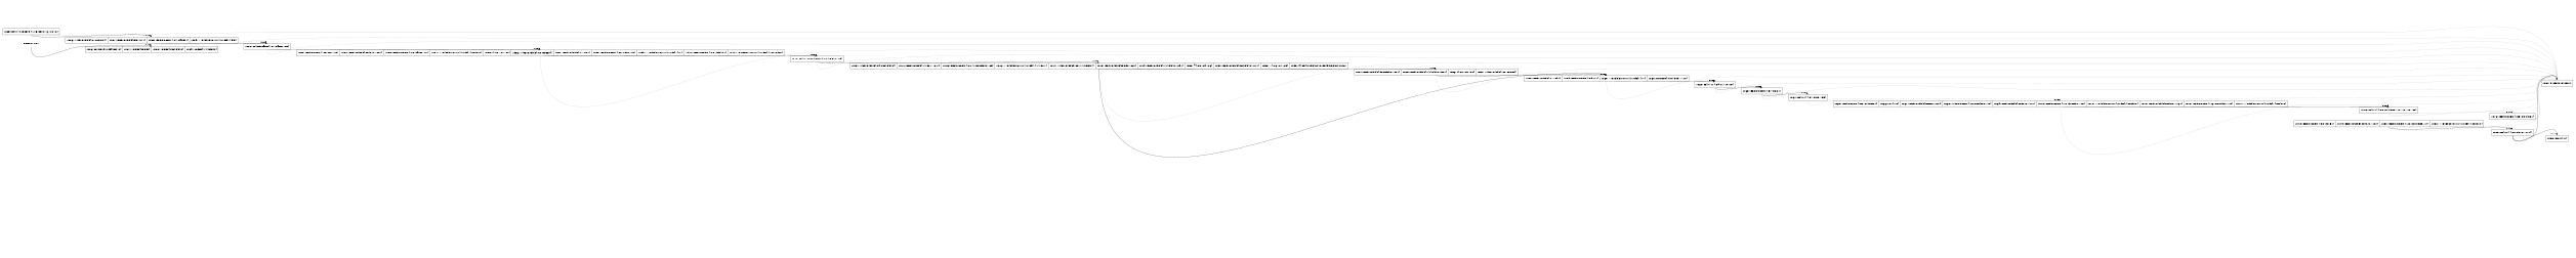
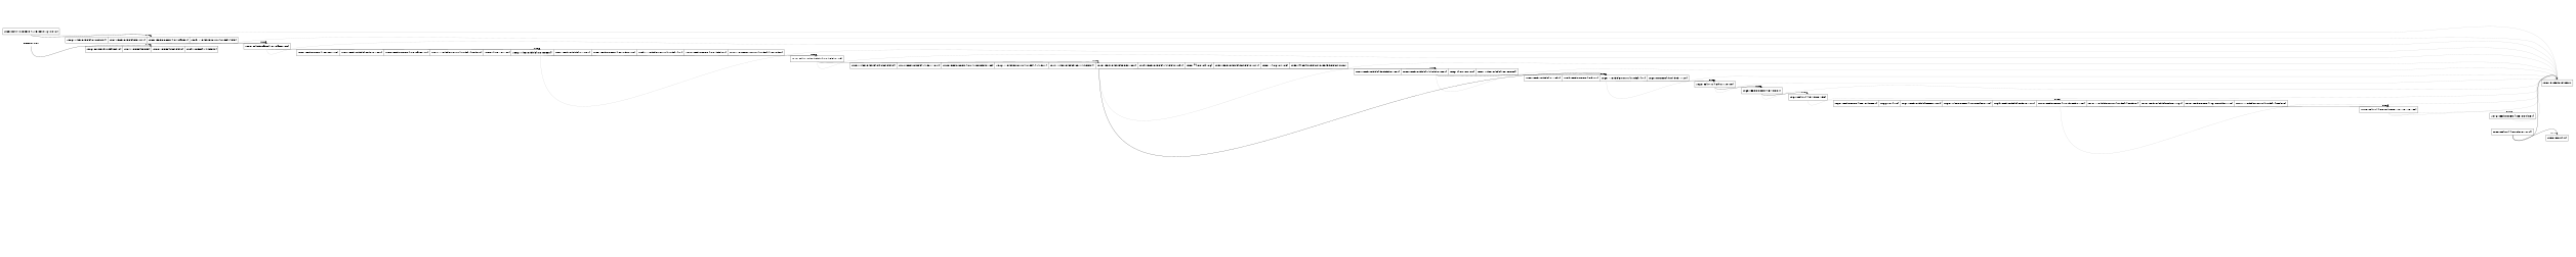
  digraph {
    fontname="DejaVu Sans"
    rankdir=LR
    node [fontname="DejaVu Sans" shape=record]
    edge [fontname="DejaVu Sans" headport=n tailport=s color=gray]
    n1 [label=BB_entry104 shape=none]
    n2 [label="{4106: constant[undefined,v1]|4107: vardecl['target']|4108: vardecl['docheight']|4109: vardecl['winheight']}"]
    n3 [label="{4125: call-UI.$.extend [v4,'extend',v6,v11,v2]}"]
    n4 [label="{4184: exceptional-return}"]
    n5 [label="{4126: write-variable[v2,'options']*|4127: read-variable['ele',v17,-]|4128: read-property[v17,'offset',-]|4129: \<variable-non-null-undef\>['ele']}"]
    n6 [label="{4130: call-ele.offset [v17,'offset',v15]}"]
    n7 [label="{4131: read-property[v15,'top',v13]|4132: read-variable['options',v18,-]|4133: read-property[v18,'offset',v14]|4134: \<variable-non-null-undef\>['options']|4135: -[v13,v14,v12]|4136: write-variable[v12,'target']*|4137: read-variable['UI',v22,-]|4138: read-property[v22,'$doc',v21]|4139: \<variable-non-null-undef\>['UI']|4140: read-property[v21,'height',-]|4141: \<property-non-null-undef\>[v22,'$doc']}"]
    n8 [label="{4142: call-UI.$doc.height [v21,'height',v19]}"]
    n9 [label="{4143: write-variable[v19,'docheight']*|4144: read-variable['window',v24,-]|4145: read-property[v24,'innerHeight',v23]|4146: \<variable-non-null-undef\>['window']|4147: write-variable[v23,'winheight']*|4148: read-variable['target',v28,-]|4149: read-variable['winheight',v29,-]|4150: +[v28,v29,v26]|4151: read-variable['docheight',v27,-]|4152: \>[v26,v27,v25]|4153: if[v25](true-block:1433,false-block:1434)}"]
    n10 [label="{4154: read-variable['docheight',v31,-]|4155: read-variable['winheight',v32,-]|4156: -[v31,v32,v30]|4157: write-variable[v30,'target']*}"]
    n11 [label="{4158: read-variable['UI',v39,-]|4159: read-property[v39,'$',-]|4160: \<variable-non-null-undef\>['UI']|4161: constant[\"html,body\",v40]}"]
    n12 [label="{4162: call-UI.$ [v39,'$',v40,v37]}"]
    n13 [label="{4163: read-property[v37,'stop',-]}"]
    n14 [label="{4164: call-null [v37,'stop',v35]}"]
    n15 [label="{4165: read-property[v35,'animate',-]|4166: new[v41]|4167: read-variable['target',v42,-]|4168: write-property[v41,'scrollTop',v42]|4169: read-variable['options',v44,-]|4170: read-property[v44,'duration',v43]|4171: \<variable-non-null-undef\>['options']|4172: read-variable['options',v46,-]|4173: read-property[v46,'transition',v45]|4174: \<variable-non-null-undef\>['options']}"]
    n16 [label="{4175: call-null [v35,'animate',v41,v43,v45,v33]}"]
    n17 [label="{4176: read-property[v33,'promise',-]}"]
-   n18 [label="{4178: read-property[v31,'done',-]|4179: read-variable['options',v48,-]|4180: read-property[v48,'complete',v47]|4181: \<variable-non-null-undef\>['options']}"]
    n19 [label="{4182: call-null [v31,'done',v47,-]*}"]
    n20 [label="{4183: return[v1]}"]
    n1 -> n2 [headlabel="    1425" color=""]
    n3 -> n4
    n3 -> n5 [headlabel="      1428" color=""]
    n5 -> n4
    n5 -> n6 [headlabel="      1429" color=""]
    n6 -> n4
    n6 -> n7 [headlabel="      1430" color=""]
    n7 -> n4
    n7 -> n8 [headlabel="      1431" color=""]
    n8 -> n4
    n8 -> n9 [headlabel="      1432" color=""]
    n9 -> n4
    n9 -> n10 [headlabel="      1433" color=""]
    n9 -> n11 [headlabel="      1434" color=""]
    n10 -> n4
    n10 -> n11 [color=""]
    n11 -> n4
    n11 -> n12 [headlabel="      1435" color=""]
    n12 -> n4
    n12 -> n13 [headlabel="      1436" color=""]
    n13 -> n4
    n13 -> n14 [headlabel="      1437" color=""]
    n14 -> n4
    n14 -> n15 [headlabel="      1438"]
    n15 -> n4
    n15 -> n16 [headlabel="      1439" color=""]
    n16 -> n4
    n16 -> n17 [headlabel="      1440"]
    n17 -> n4
-   n18 -> n4
-   n18 -> n19 [headlabel="      1443" color=""]
    n19 -> n4 [color=black]
    n19 -> n20 [headlabel="      1444" color=""]
  }
